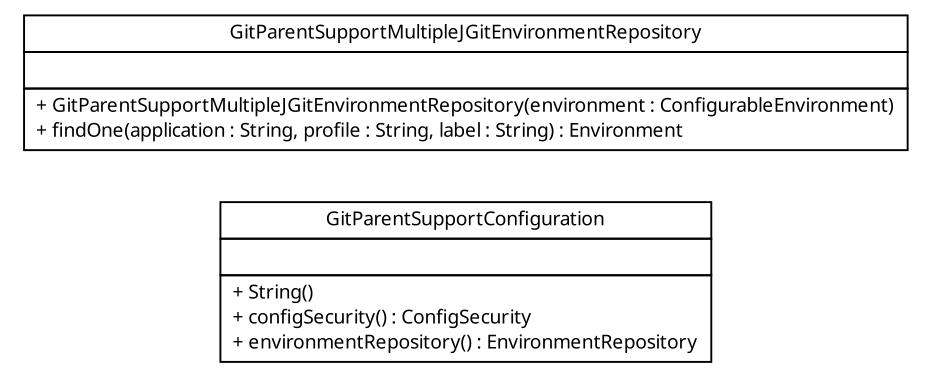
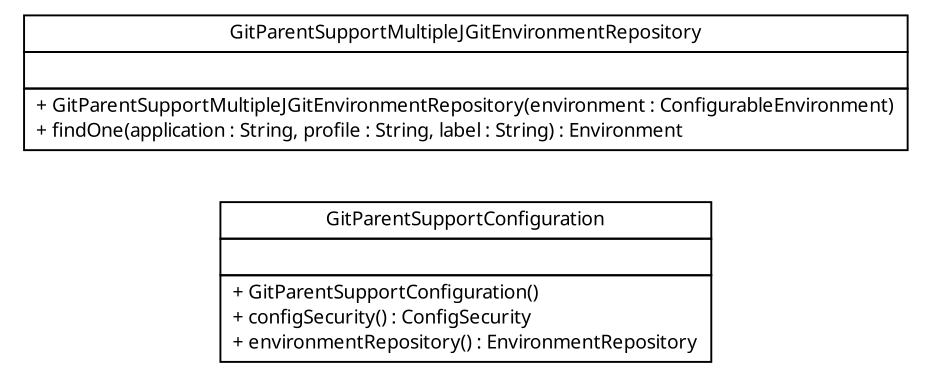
  digraph {
    nodesep=0.25
    ranksep=0.5
    rankdir=LR
    fontname="Noto Sans"
    node [fontcolor=black fontname="Noto Sans" fontsize=10.0 shape=plaintext]
-   n1 [label=<<table title="cn.home1.cloud.config.server.environment.GitParentSupportConfiguration" border="0" cellborder="1" cellspacing="0" cellpadding="2" port="p" href="./GitParentSupportConfiguration.html"> 		<tr><td><table border="0" cellspacing="0" cellpadding="1"> <tr><td align="center" balign="center"> GitParentSupportConfiguration </td></tr> 		</table></td></tr> 		<tr><td><table border="0" cellspacing="0" cellpadding="1"> <tr><td align="left" balign="left">  </td></tr> 		</table></td></tr> 		<tr><td><table border="0" cellspacing="0" cellpadding="1"> <tr><td align="left" balign="left"> + String() </td></tr> <tr><td align="left" balign="left"> + configSecurity() : ConfigSecurity </td></tr> <tr><td align="left" balign="left"> + environmentRepository() : EnvironmentRepository </td></tr> 		</table></td></tr> 		</table>>]
+   n1 [label=<<table title="cn.home1.cloud.config.server.environment.GitParentSupportConfiguration" border="0" cellborder="1" cellspacing="0" cellpadding="2" port="p" href="./GitParentSupportConfiguration.html"> 		<tr><td><table border="0" cellspacing="0" cellpadding="1"> <tr><td align="center" balign="center"> GitParentSupportConfiguration </td></tr> 		</table></td></tr> 		<tr><td><table border="0" cellspacing="0" cellpadding="1"> <tr><td align="left" balign="left">  </td></tr> 		</table></td></tr> 		<tr><td><table border="0" cellspacing="0" cellpadding="1"> <tr><td align="left" balign="left"> + GitParentSupportConfiguration() </td></tr> <tr><td align="left" balign="left"> + configSecurity() : ConfigSecurity </td></tr> <tr><td align="left" balign="left"> + environmentRepository() : EnvironmentRepository </td></tr> 		</table></td></tr> 		</table>>]
    n2 [label=<<table title="cn.home1.cloud.config.server.environment.GitParentSupportMultipleJGitEnvironmentRepository" border="0" cellborder="1" cellspacing="0" cellpadding="2" port="p" href="./GitParentSupportMultipleJGitEnvironmentRepository.html"> 		<tr><td><table border="0" cellspacing="0" cellpadding="1"> <tr><td align="center" balign="center"> GitParentSupportMultipleJGitEnvironmentRepository </td></tr> 		</table></td></tr> 		<tr><td><table border="0" cellspacing="0" cellpadding="1"> <tr><td align="left" balign="left">  </td></tr> 		</table></td></tr> 		<tr><td><table border="0" cellspacing="0" cellpadding="1"> <tr><td align="left" balign="left"> + GitParentSupportMultipleJGitEnvironmentRepository(environment : ConfigurableEnvironment) </td></tr> <tr><td align="left" balign="left"> + findOne(application : String, profile : String, label : String) : Environment </td></tr> 		</table></td></tr> 		</table>>]
  }
